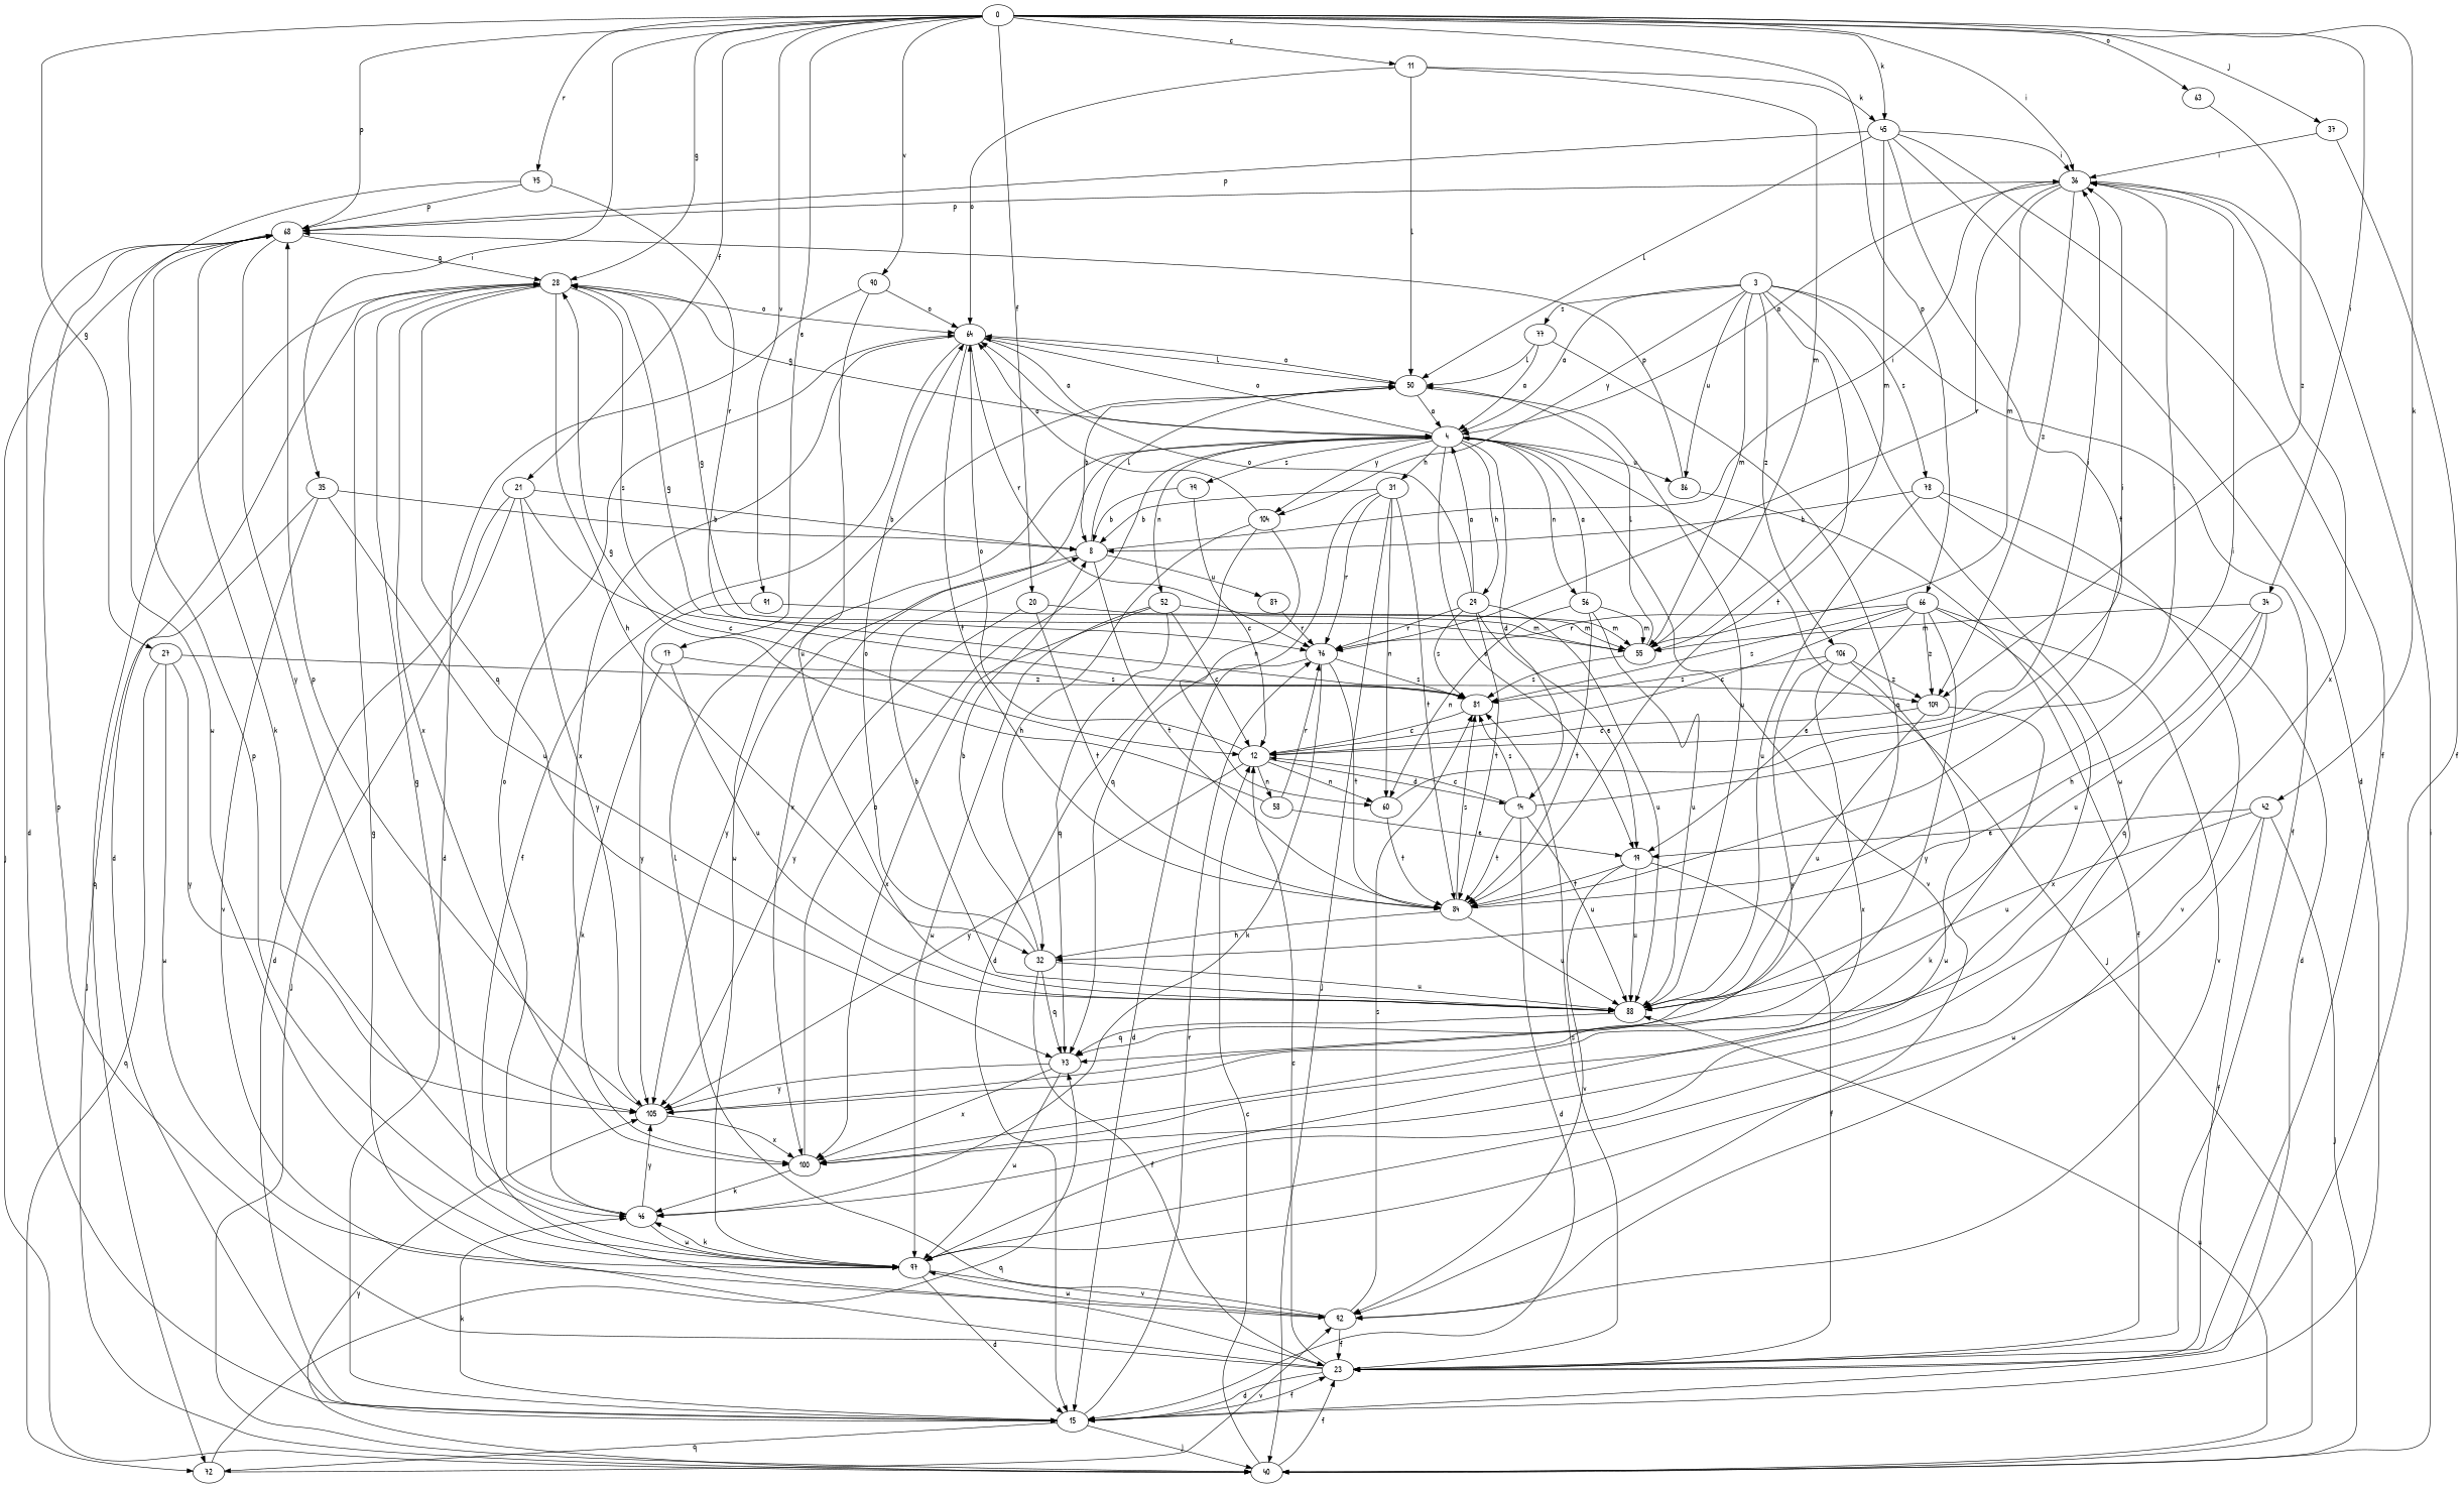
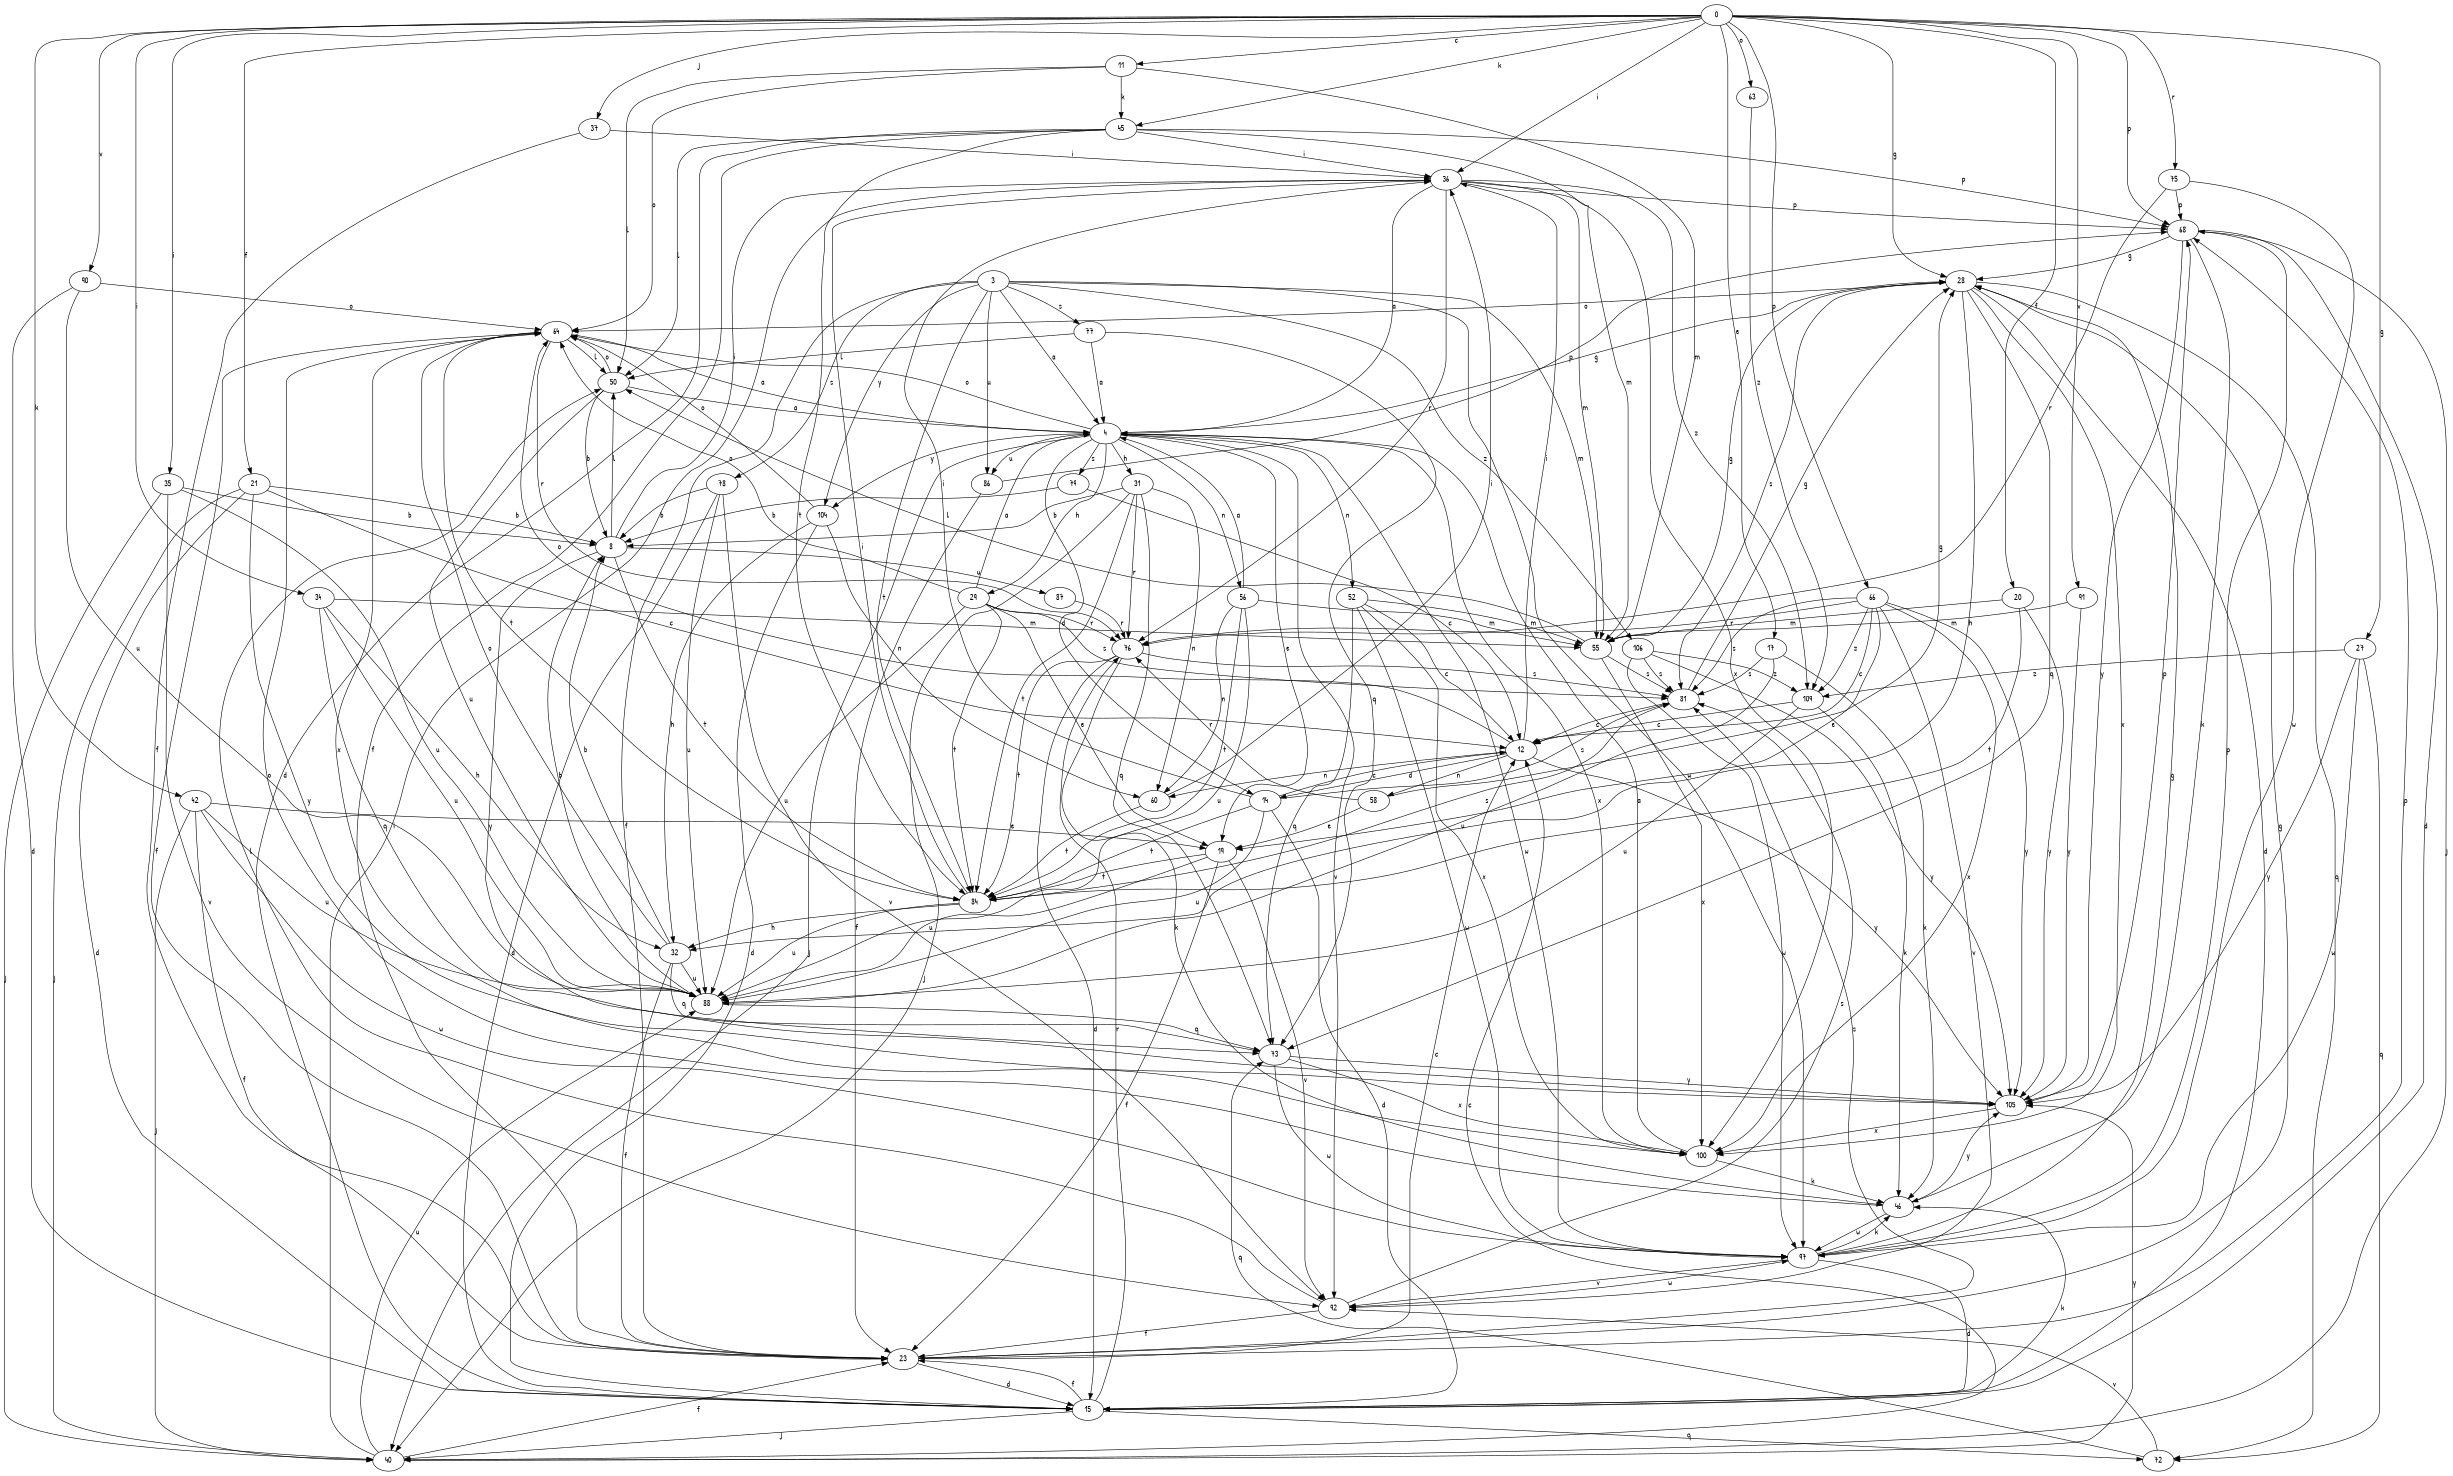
  strict digraph {
    fontname="Patrick Hand"
    node [fontname="Patrick Hand"]
    edge [fontname="Patrick Hand"]
    0
    11
    17
    20
    21
    27
    28
    34
    35
    36
    37
    42
    45
    63
    66
    68
    75
    90
    91
    55
    64
    50
    81
    88
    46
    84
    105
    40
    8
    12
    15
    97
    72
    109
    100
    32
    73
    92
    4
    76
    23
    19
    3
    77
    78
    86
    104
    106
    14
    29
    31
    56
    n53 [label=52]
    79
    60
    87
    58
    0 -> 11 [label=c]
    0 -> 17 [label=e]
    0 -> 20 [label=f]
    0 -> 21 [label=f]
    0 -> 27 [label=g]
    0 -> 28 [label=g]
    0 -> 34 [label=i]
    0 -> 35 [label=i]
    0 -> 36 [label=i]
    0 -> 37 [label=j]
    0 -> 42 [label=k]
    0 -> 45 [label=k]
    0 -> 63 [label=o]
    0 -> 66 [label=p]
    0 -> 68 [label=p]
    0 -> 75 [label=r]
    0 -> 90 [label=v]
    0 -> 91 [label=v]
    11 -> 45 [label=k]
    11 -> 55 [label=m]
    11 -> 64 [label=o]
    11 -> 50 [label=l]
    17 -> 81 [label=s]
    17 -> 88 [label=u]
    17 -> 46 [label=k]
    20 -> 55 [label=m]
    20 -> 84 [label=t]
    20 -> 105 [label=y]
    21 -> 105 [label=y]
    21 -> 40 [label=j]
    21 -> 8 [label=b]
    21 -> 12 [label=c]
    21 -> 15 [label=d]
    27 -> 105 [label=y]
    27 -> 97 [label=w]
    27 -> 72 [label=q]
    27 -> 109 [label=z]
    28 -> 64 [label=o]
    28 -> 81 [label=s]
    28 -> 15 [label=d]
    28 -> 72 [label=q]
    28 -> 100 [label=x]
    28 -> 32 [label=h]
    28 -> 73 [label=q]
    34 -> 55 [label=m]
    34 -> 88 [label=u]
    34 -> 32 [label=h]
    34 -> 73 [label=q]
    35 -> 88 [label=u]
    35 -> 40 [label=j]
    35 -> 8 [label=b]
    35 -> 92 [label=v]
    36 -> 68 [label=p]
    36 -> 55 [label=m]
    36 -> 109 [label=z]
    36 -> 100 [label=x]
    36 -> 4 [label=a]
    36 -> 76 [label=r]
    37 -> 36 [label=i]
    37 -> 23 [label=f]
    42 -> 88 [label=u]
    42 -> 40 [label=j]
    42 -> 97 [label=w]
    42 -> 23 [label=f]
    42 -> 19 [label=e]
    45 -> 36 [label=i]
    45 -> 68 [label=p]
    45 -> 55 [label=m]
    45 -> 50 [label=l]
    45 -> 84 [label=t]
    45 -> 15 [label=d]
    45 -> 23 [label=f]
    63 -> 109 [label=z]
    66 -> 81 [label=s]
    66 -> 105 [label=y]
    66 -> 12 [label=c]
    66 -> 109 [label=z]
    66 -> 100 [label=x]
    66 -> 92 [label=v]
    66 -> 76 [label=r]
    66 -> 19 [label=e]
    68 -> 28 [label=g]
    68 -> 46 [label=k]
    68 -> 105 [label=y]
    68 -> 40 [label=j]
    68 -> 15 [label=d]
    75 -> 68 [label=p]
    75 -> 97 [label=w]
    75 -> 76 [label=r]
    90 -> 64 [label=o]
    90 -> 88 [label=u]
    90 -> 15 [label=d]
    91 -> 55 [label=m]
    91 -> 105 [label=y]
    55 -> 28 [label=g]
    55 -> 50 [label=l]
    55 -> 81 [label=s]
    64 -> 50 [label=l]
    64 -> 84 [label=t]
    64 -> 100 [label=x]
    64 -> 4 [label=a]
    64 -> 76 [label=r]
    64 -> 23 [label=f]
    50 -> 64 [label=o]
    50 -> 88 [label=u]
    50 -> 8 [label=b]
    50 -> 4 [label=a]
    81 -> 28 [label=g]
    81 -> 12 [label=c]
    88 -> 8 [label=b]
    88 -> 73 [label=q]
    46 -> 64 [label=o]
    46 -> 105 [label=y]
    46 -> 97 [label=w]
    84 -> 36 [label=i]
    84 -> 81 [label=s]
    84 -> 88 [label=u]
    84 -> 32 [label=h]
    105 -> 68 [label=p]
    105 -> 100 [label=x]
    40 -> 36 [label=i]
    40 -> 88 [label=u]
    40 -> 105 [label=y]
    40 -> 12 [label=c]
    40 -> 23 [label=f]
    8 -> 36 [label=i]
    8 -> 50 [label=l]
    8 -> 84 [label=t]
    8 -> 105 [label=y]
    8 -> 87 [label=u]
    12 -> 36 [label=i]
    12 -> 64 [label=o]
    12 -> 105 [label=y]
    12 -> 14 [label=d]
    12 -> 60 [label=n]
    12 -> 58 [label=n]
    15 -> 46 [label=k]
    15 -> 40 [label=j]
    15 -> 72 [label=q]
    15 -> 76 [label=r]
    15 -> 23 [label=f]
    97 -> 28 [label=g]
    97 -> 68 [label=p]
    97 -> 46 [label=k]
    97 -> 15 [label=d]
    97 -> 92 [label=v]
    72 -> 73 [label=q]
    72 -> 92 [label=v]
    109 -> 88 [label=u]
    109 -> 46 [label=k]
    109 -> 12 [label=c]
    100 -> 46 [label=k]
    100 -> 4 [label=a]
    32 -> 64 [label=o]
    32 -> 88 [label=u]
    32 -> 8 [label=b]
    32 -> 73 [label=q]
    32 -> 23 [label=f]
    73 -> 105 [label=y]
    73 -> 97 [label=w]
    73 -> 100 [label=x]
    92 -> 50 [label=l]
    92 -> 81 [label=s]
    92 -> 97 [label=w]
    92 -> 23 [label=f]
    4 -> 28 [label=g]
    4 -> 64 [label=o]
    4 -> 40 [label=j]
    4 -> 97 [label=w]
    4 -> 100 [label=x]
    4 -> 92 [label=v]
    4 -> 19 [label=e]
    4 -> 86 [label=u]
    4 -> 104 [label=y]
    4 -> 14 [label=d]
    4 -> 29 [label=h]
    4 -> 31 [label=h]
    4 -> 56 [label=n]
    4 -> n53 [label=n]
    4 -> 79 [label=s]
    76 -> 81 [label=s]
    76 -> 46 [label=k]
    76 -> 84 [label=t]
    76 -> 15 [label=d]
    23 -> 28 [label=g]
    23 -> 68 [label=p]
    23 -> 81 [label=s]
    23 -> 12 [label=c]
    23 -> 15 [label=d]
    19 -> 88 [label=u]
    19 -> 84 [label=t]
    19 -> 92 [label=v]
    19 -> 23 [label=f]
    3 -> 55 [label=m]
    3 -> 84 [label=t]
    3 -> 97 [label=w]
    3 -> 4 [label=a]
    3 -> 23 [label=f]
    3 -> 77 [label=s]
    3 -> 78 [label=s]
    3 -> 86 [label=u]
    3 -> 104 [label=y]
    3 -> 106 [label=z]
    77 -> 50 [label=l]
    77 -> 73 [label=q]
    77 -> 4 [label=a]
    78 -> 88 [label=u]
    78 -> 8 [label=b]
    78 -> 15 [label=d]
    78 -> 92 [label=v]
    86 -> 68 [label=p]
    86 -> 23 [label=f]
    104 -> 64 [label=o]
    104 -> 15 [label=d]
    104 -> 32 [label=h]
    104 -> 60 [label=n]
    106 -> 81 [label=s]
    106 -> 105 [label=y]
    106 -> 97 [label=w]
    106 -> 109 [label=z]
-   106 -> 100 [label=x]
+   55 -> 100 [label=x]
    14 -> 36 [label=i]
    14 -> 81 [label=s]
    14 -> 88 [label=u]
    14 -> 84 [label=t]
    14 -> 12 [label=c]
    14 -> 15 [label=d]
    29 -> 64 [label=o]
    29 -> 81 [label=s]
    29 -> 88 [label=u]
    29 -> 84 [label=t]
    29 -> 4 [label=a]
    29 -> 76 [label=r]
    29 -> 19 [label=e]
    31 -> 84 [label=t]
    31 -> 40 [label=j]
    31 -> 8 [label=b]
    31 -> 73 [label=q]
    31 -> 76 [label=r]
    31 -> 60 [label=n]
    56 -> 55 [label=m]
    56 -> 88 [label=u]
    56 -> 84 [label=t]
    56 -> 4 [label=a]
    56 -> 60 [label=n]
    n53 -> 55 [label=m]
    n53 -> 12 [label=c]
    n53 -> 97 [label=w]
    n53 -> 100 [label=x]
    n53 -> 73 [label=q]
    79 -> 8 [label=b]
    79 -> 12 [label=c]
    60 -> 36 [label=i]
    60 -> 84 [label=t]
    87 -> 76 [label=r]
    58 -> 28 [label=g]
    58 -> 76 [label=r]
    58 -> 19 [label=e]
  }
